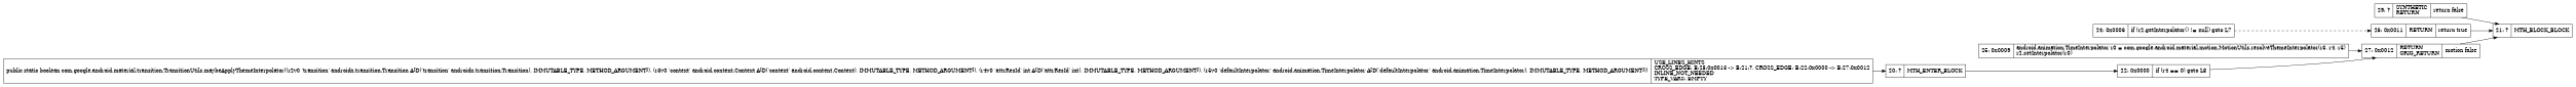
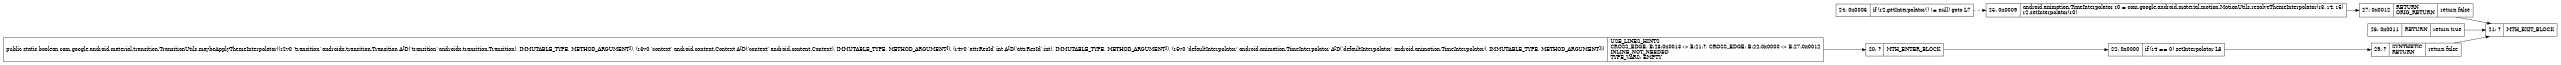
  digraph {
    rankdir=LR
    node [shape=record]
    n1 [label="{20\:\ ?|MTH_ENTER_BLOCK\l}"]
-   n2 [label="{22\:\ 0x0000|if (r4 == 0) goto L8\l}"]
-   n3 [label="{27\:\ 0x0012|RETURN\lORIG_RETURN\l|motion false\l}"]
-   n4 [label="{21\:\ ?|MTH_BLOCK_BLOCK\l}"]
+   n2 [label="{22\:\ 0x0000|if (r4 == 0) setInterpolator L8\l}"]
+   n3 [label="{27\:\ 0x0012|RETURN\lORIG_RETURN\l|return false\l}"]
+   n4 [label="{21\:\ ?|MTH_EXIT_BLOCK\l}"]
    n5 [label="{24\:\ 0x0006|if (r2.getInterpolator() != null) goto L7\l}"]
    n6 [label="{25\:\ 0x0009|android.animation.TimeInterpolator r0 = com.google.android.material.motion.MotionUtils.resolveThemeInterpolator(r3, r4, r5)\lr2.setInterpolator(r0)\l}"]
    n7 [label="{29\:\ ?|SYNTHETIC\lRETURN\l|return false\l}"]
    n8 [label="{26\:\ 0x0011|RETURN\l|return true\l}"]
    n9 [label="{public static boolean com.google.android.material.transition.TransitionUtils.maybeApplyThemeInterpolator((r2v0 'transition' androidx.transition.Transition A[D('transition' androidx.transition.Transition), IMMUTABLE_TYPE, METHOD_ARGUMENT]), (r3v0 'context' android.content.Context A[D('context' android.content.Context), IMMUTABLE_TYPE, METHOD_ARGUMENT]), (r4v0 'attrResId' int A[D('attrResId' int), IMMUTABLE_TYPE, METHOD_ARGUMENT]), (r5v0 'defaultInterpolator' android.animation.TimeInterpolator A[D('defaultInterpolator' android.animation.TimeInterpolator), IMMUTABLE_TYPE, METHOD_ARGUMENT]))  | USE_LINES_HINTS\lCROSS_EDGE: B:28:0x0013 \-\> B:21:?, CROSS_EDGE: B:22:0x0000 \-\> B:27:0x0012\lINLINE_NOT_NEEDED\lTYPE_VARS: EMPTY\l}"]
    n1 -> n2
-   n2 -> n3
+   n2 -> n7
    n3 -> n4
-   n5 -> n8 [style=dashed]
+   n5 -> n6 [style=dashed]
    n6 -> n3
    n7 -> n4
    n8 -> n4
    n9 -> n1
  }
